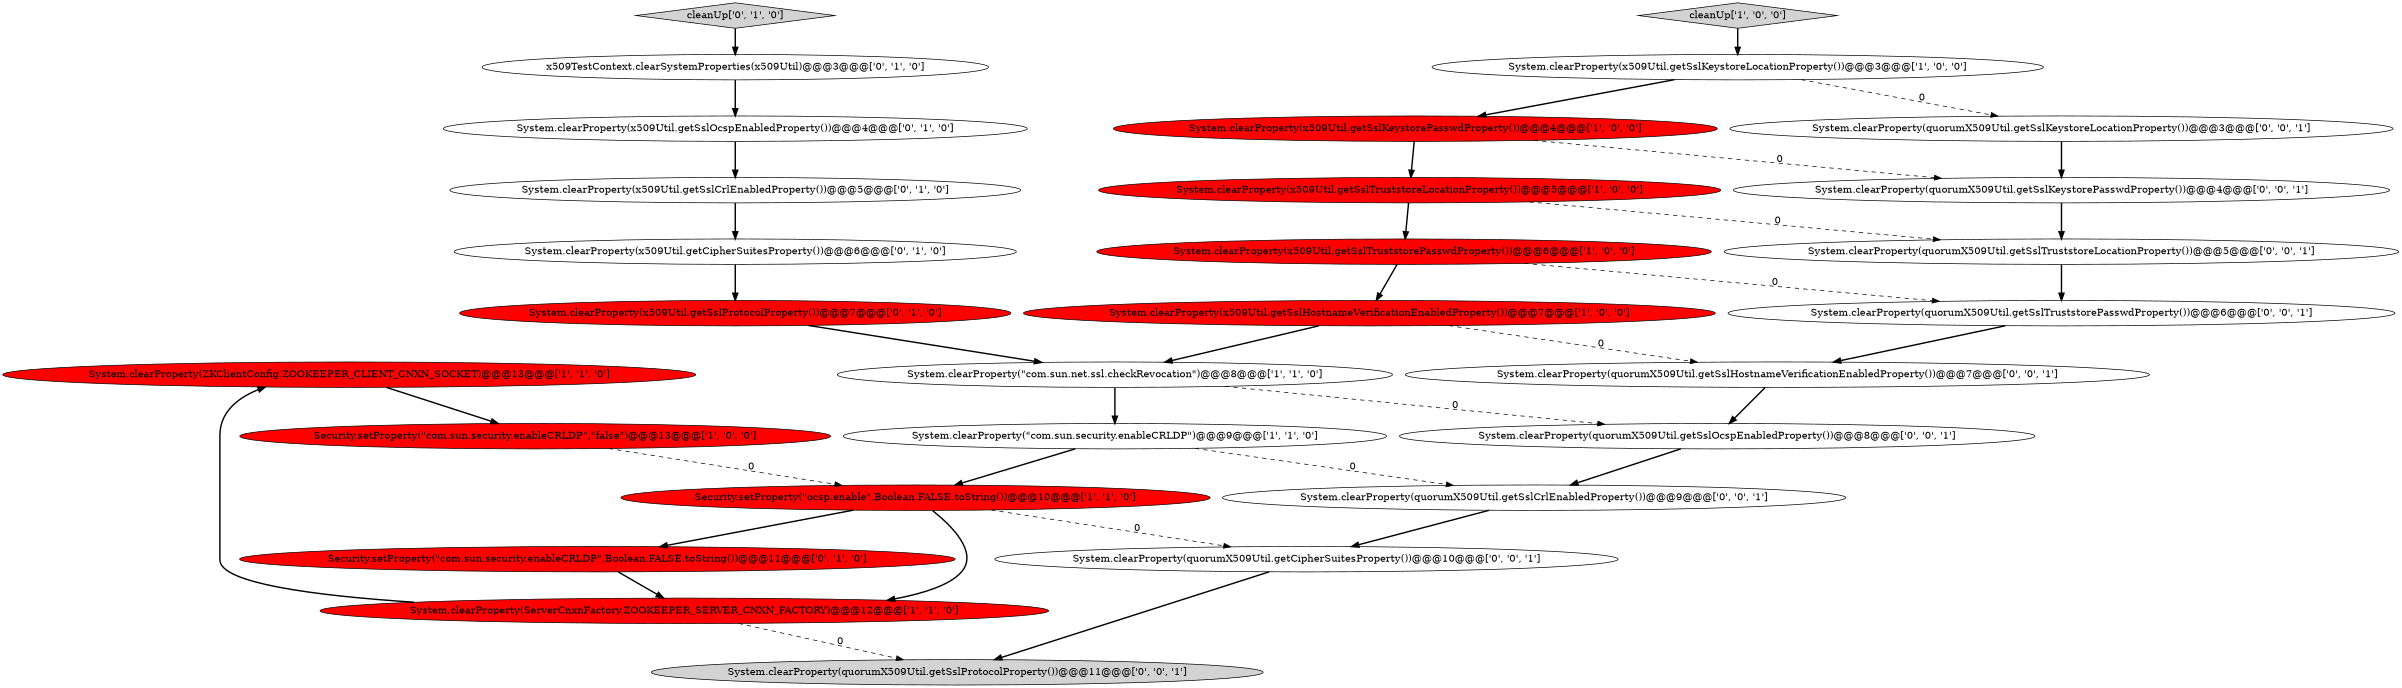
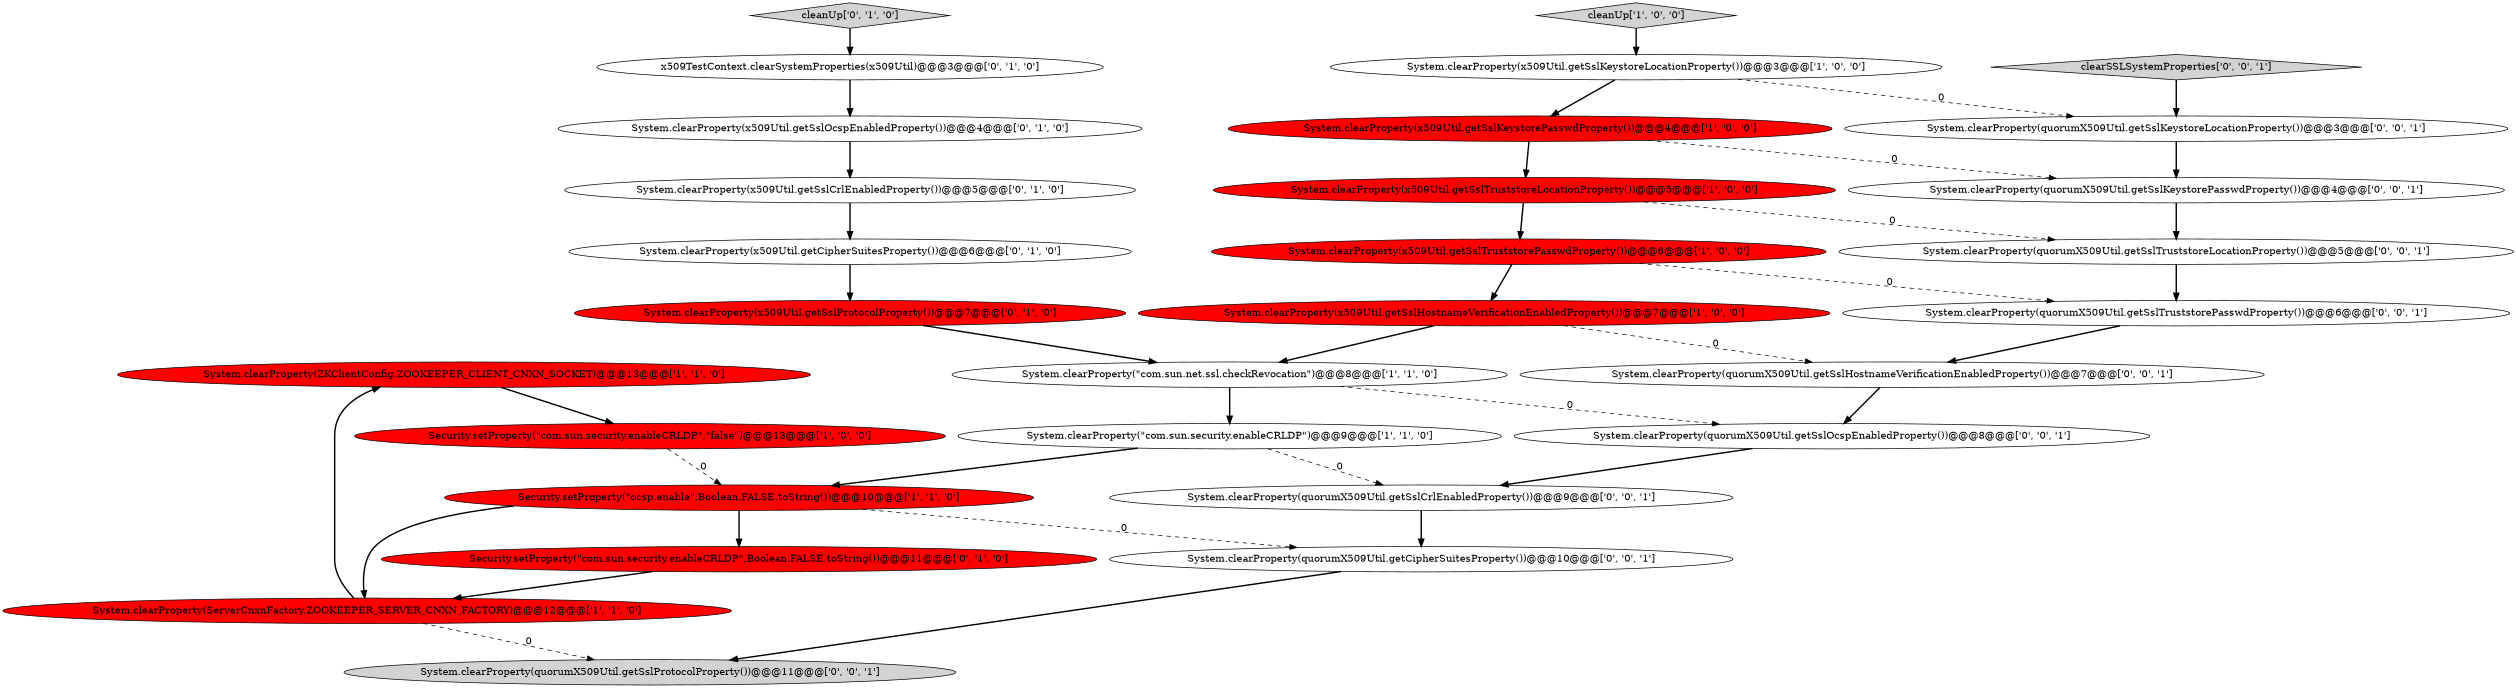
  digraph {
    node [fillcolor=white shape=ellipse style=filled]
    edge [style=bold]
    n1 [fillcolor=red label="System.clearProperty(ZKClientConfig.ZOOKEEPER_CLIENT_CNXN_SOCKET)@@@13@@@['1', '1', '0']"]
    n2 [fillcolor=red label="Security.setProperty(\"com.sun.security.enableCRLDP\",\"false\")@@@13@@@['1', '0', '0']"]
    n3 [label="x509TestContext.clearSystemProperties(x509Util)@@@3@@@['0', '1', '0']"]
    n4 [label="System.clearProperty(x509Util.getSslOcspEnabledProperty())@@@4@@@['0', '1', '0']"]
    n5 [fillcolor=red label="Security.setProperty(\"ocsp.enable\",Boolean.FALSE.toString())@@@10@@@['1', '1', '0']"]
    n6 [fillcolor=red label="System.clearProperty(x509Util.getSslTruststorePasswdProperty())@@@6@@@['1', '0', '0']"]
    n7 [label="System.clearProperty(quorumX509Util.getSslTruststorePasswdProperty())@@@6@@@['0', '0', '1']"]
    n8 [fillcolor=red label="System.clearProperty(x509Util.getSslHostnameVerificationEnabledProperty())@@@7@@@['1', '0', '0']"]
    n9 [label="System.clearProperty(x509Util.getSslCrlEnabledProperty())@@@5@@@['0', '1', '0']"]
    n10 [label="System.clearProperty(x509Util.getSslKeystoreLocationProperty())@@@3@@@['1', '0', '0']"]
    n11 [fillcolor=red label="System.clearProperty(x509Util.getSslKeystorePasswdProperty())@@@4@@@['1', '0', '0']"]
    n12 [label="System.clearProperty(quorumX509Util.getSslKeystoreLocationProperty())@@@3@@@['0', '0', '1']"]
    n13 [label="System.clearProperty(quorumX509Util.getSslHostnameVerificationEnabledProperty())@@@7@@@['0', '0', '1']"]
    n14 [fillcolor=red label="System.clearProperty(x509Util.getSslProtocolProperty())@@@7@@@['0', '1', '0']"]
    n15 [label="System.clearProperty(\"com.sun.net.ssl.checkRevocation\")@@@8@@@['1', '1', '0']"]
    n16 [fillcolor=red label="System.clearProperty(x509Util.getSslTruststoreLocationProperty())@@@5@@@['1', '0', '0']"]
    n17 [label="System.clearProperty(quorumX509Util.getSslKeystorePasswdProperty())@@@4@@@['0', '0', '1']"]
    n18 [label="System.clearProperty(quorumX509Util.getSslTruststoreLocationProperty())@@@5@@@['0', '0', '1']"]
    n19 [label="System.clearProperty(quorumX509Util.getSslOcspEnabledProperty())@@@8@@@['0', '0', '1']"]
    n20 [label="System.clearProperty(quorumX509Util.getSslCrlEnabledProperty())@@@9@@@['0', '0', '1']"]
    n21 [fillcolor=lightgray label="System.clearProperty(quorumX509Util.getSslProtocolProperty())@@@11@@@['0', '0', '1']"]
    n22 [fillcolor=lightgray label="cleanUp['1', '0', '0']" shape=diamond]
    n23 [label="System.clearProperty(\"com.sun.security.enableCRLDP\")@@@9@@@['1', '1', '0']"]
    n24 [fillcolor=red label="System.clearProperty(ServerCnxnFactory.ZOOKEEPER_SERVER_CNXN_FACTORY)@@@12@@@['1', '1', '0']"]
    n25 [label="System.clearProperty(quorumX509Util.getCipherSuitesProperty())@@@10@@@['0', '0', '1']"]
    n26 [fillcolor=red label="Security.setProperty(\"com.sun.security.enableCRLDP\",Boolean.FALSE.toString())@@@11@@@['0', '1', '0']"]
    n27 [label="System.clearProperty(x509Util.getCipherSuitesProperty())@@@6@@@['0', '1', '0']"]
    n28 [fillcolor=lightgray label="cleanUp['0', '1', '0']" shape=diamond]
+   n29 [fillcolor=lightgray label="clearSSLSystemProperties['0', '0', '1']" shape=diamond]
    n1 -> n2
    n2 -> n5 [label=0 style=dashed]
    n3 -> n4
    n4 -> n9
    n5 -> n24
    n5 -> n25 [label=0 style=dashed]
    n5 -> n26
    n6 -> n7 [label=0 style=dashed]
    n6 -> n8
    n7 -> n13
    n8 -> n13 [label=0 style=dashed]
    n8 -> n15
    n9 -> n27
    n10 -> n11
    n10 -> n12 [label=0 style=dashed]
    n11 -> n16
    n11 -> n17 [label=0 style=dashed]
    n12 -> n17
    n13 -> n19
    n14 -> n15
    n15 -> n19 [label=0 style=dashed]
    n15 -> n23
    n16 -> n6
    n16 -> n18 [label=0 style=dashed]
    n17 -> n18
    n18 -> n7
    n19 -> n20
    n20 -> n25
    n22 -> n10
    n23 -> n5
    n23 -> n20 [label=0 style=dashed]
    n24 -> n1
    n24 -> n21 [label=0 style=dashed]
    n25 -> n21
    n26 -> n24
    n27 -> n14
    n28 -> n3
+   n29 -> n12
  }
